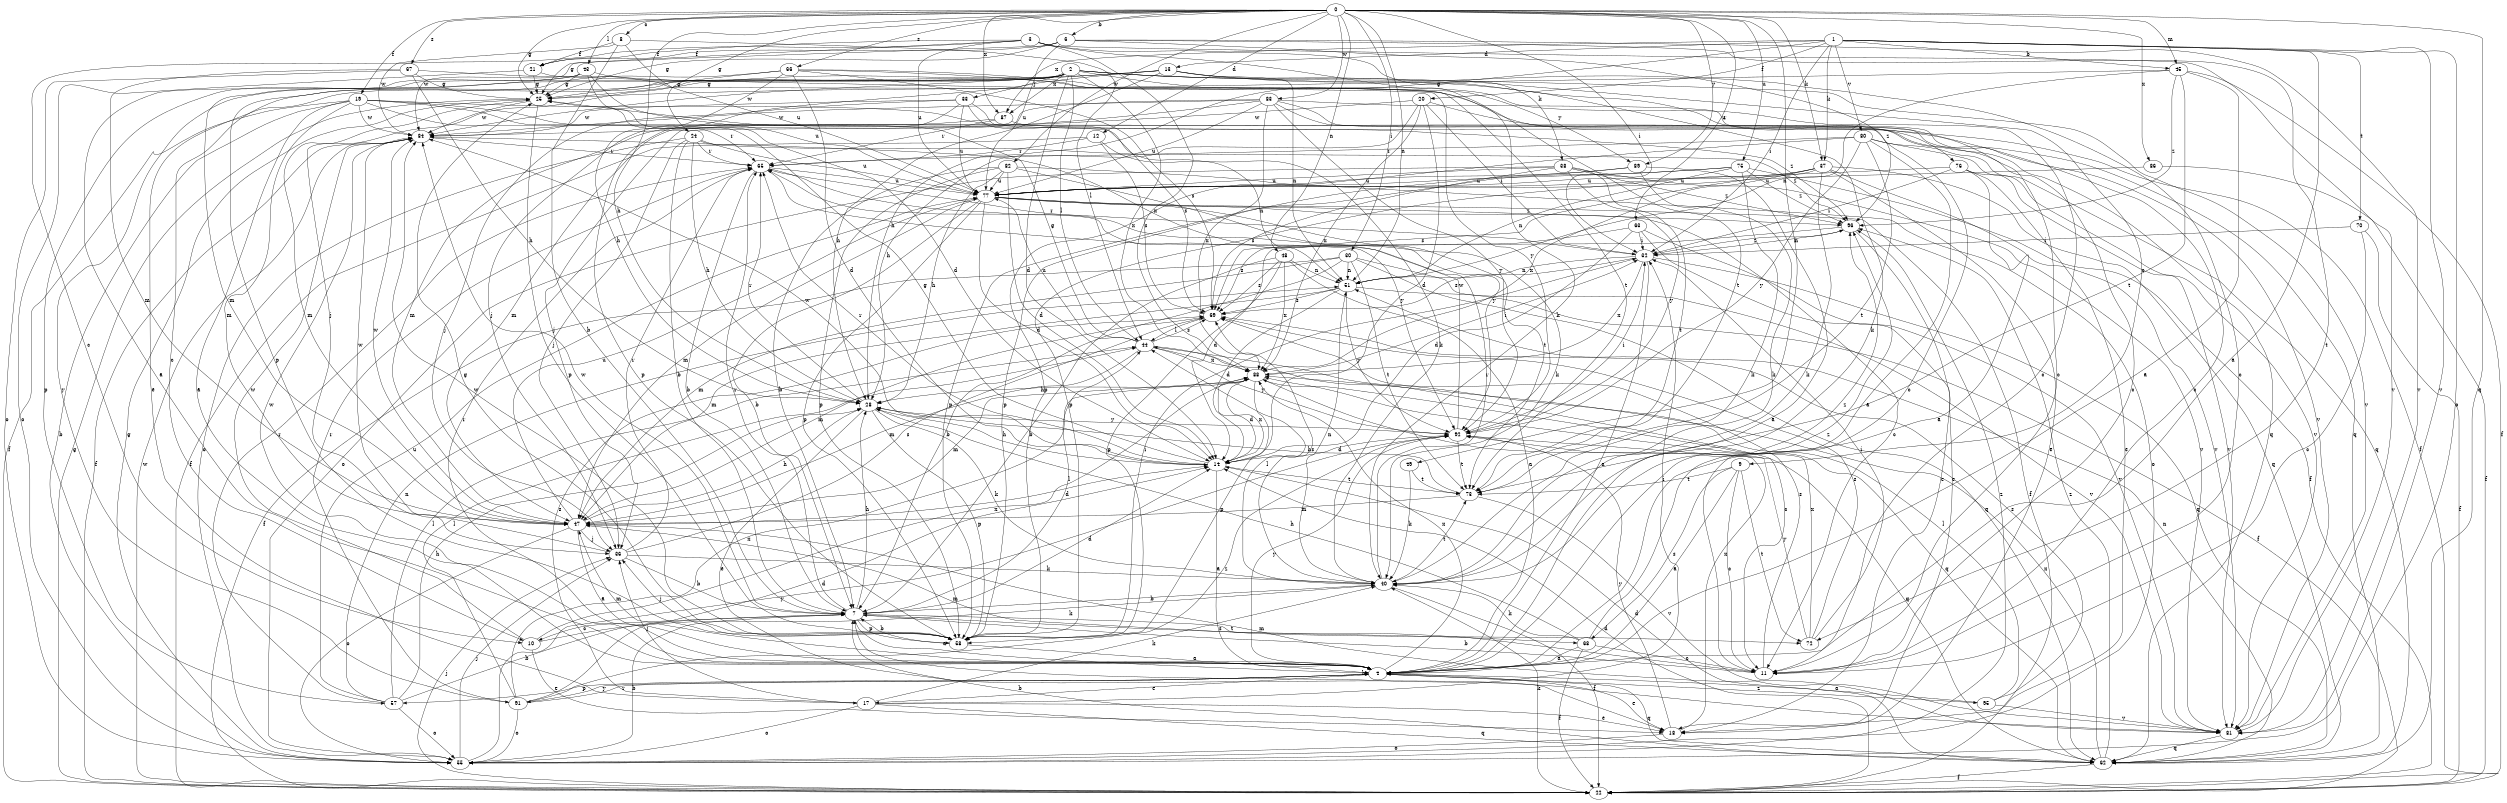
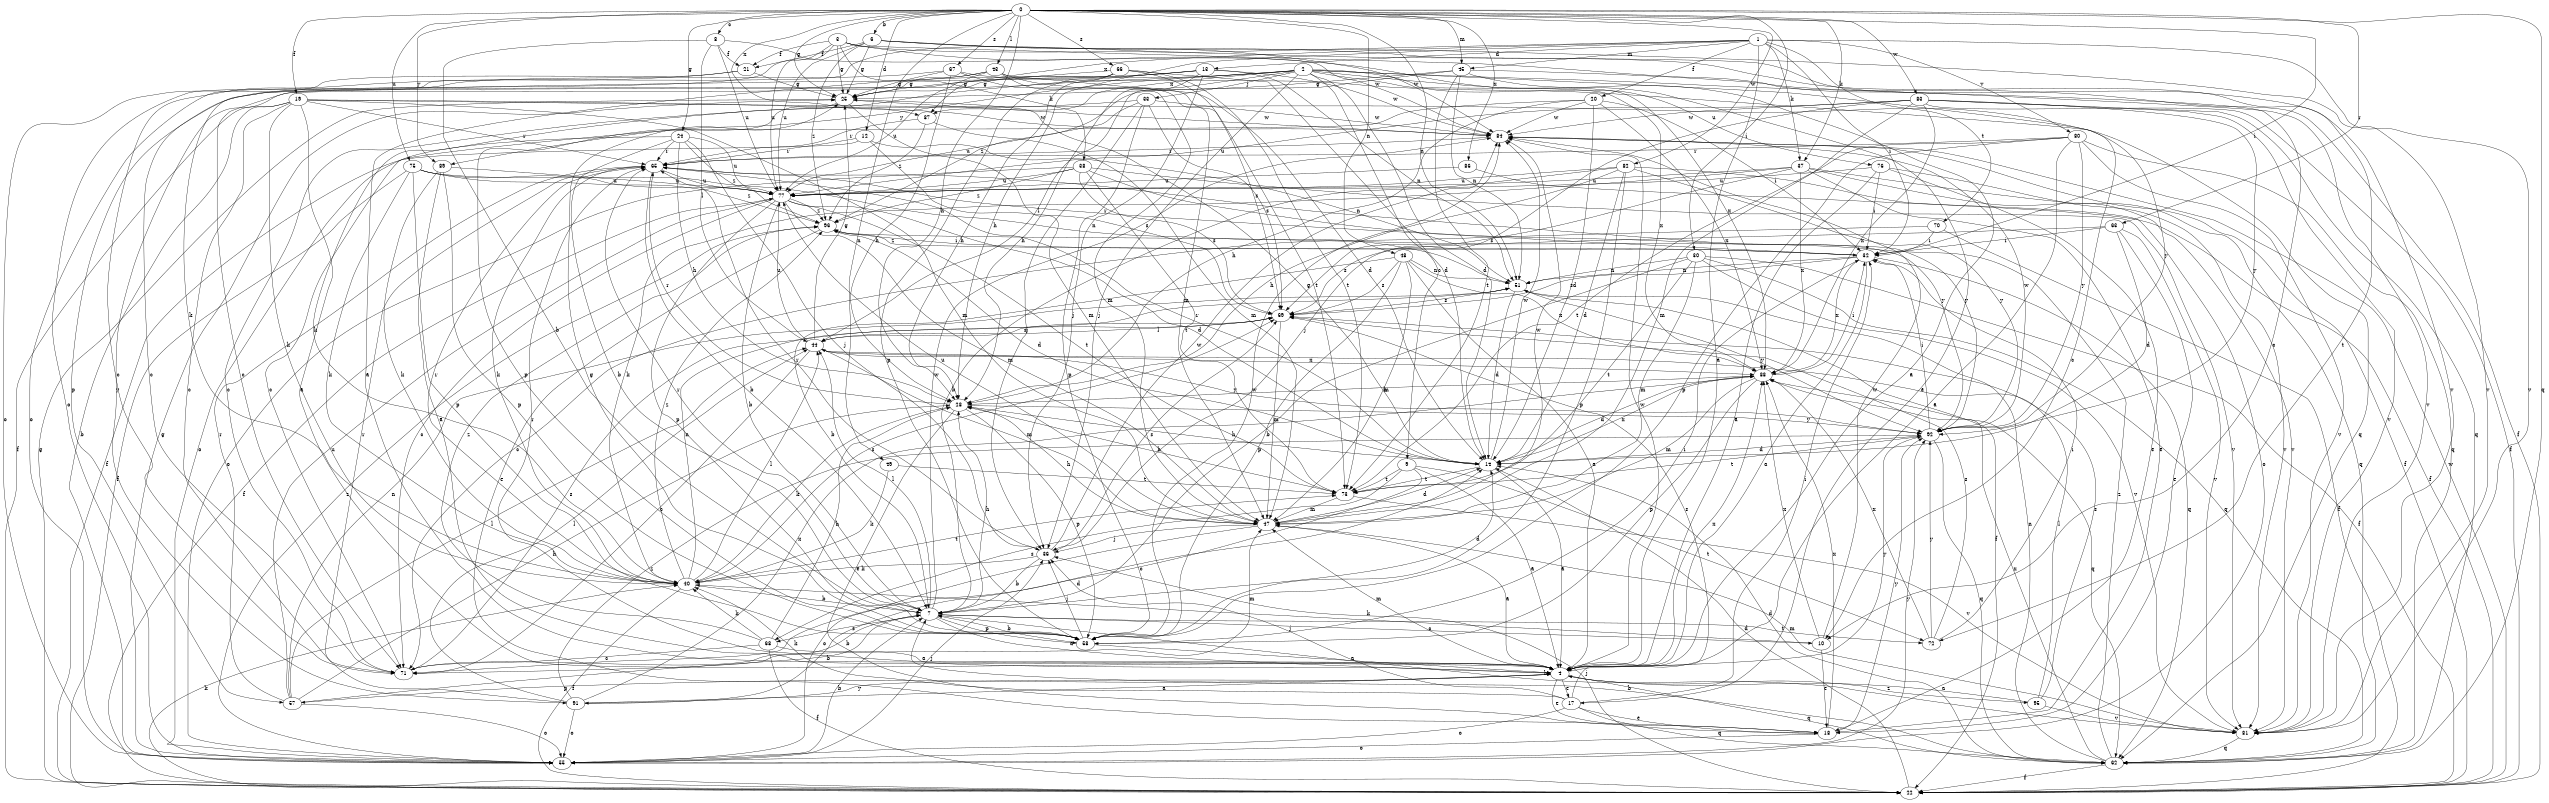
  strict digraph {
    0
    6
    8
    12
    19
    24
    25
    28
    30
    32
    37
    43
    45
    48
    49
    51
    62
    63
    66
    67
    75
    82
    83
    86
    87
    89
    81
    21
    77
    84
    72
    96
    44
    7
    65
    69
    22
    4
    55
    40
    47
-   11
+   11 [label=71]
    36
    58
    18
    92
    73
    88
    14
    1
    13
    20
    70
    80
    17
    57
    91
    95
    2
    9
    10
    33
    76
    68
    3
    38
    0 -> 6 [label=b]
    0 -> 8 [label=c]
    0 -> 12 [label=d]
    0 -> 19 [label=f]
    0 -> 24 [label=g]
    0 -> 25 [label=g]
    0 -> 28 [label=h]
    0 -> 30 [label=i]
    0 -> 32 [label=i]
    0 -> 37 [label=k]
    0 -> 43 [label=l]
    0 -> 45 [label=m]
    0 -> 48 [label=n]
    0 -> 49 [label=n]
    0 -> 51 [label=n]
    0 -> 62 [label=q]
    0 -> 63 [label=r]
    0 -> 66 [label=s]
    0 -> 67 [label=s]
    0 -> 75 [label=u]
    0 -> 82 [label=w]
    0 -> 83 [label=w]
    0 -> 86 [label=x]
    0 -> 87 [label=x]
    0 -> 89 [label=y]
    6 -> 25 [label=g]
    6 -> 81 [label=v]
    6 -> 21 [label=f]
    6 -> 77 [label=u]
    6 -> 84 [label=w]
    6 -> 72 [label=t]
    6 -> 96 [label=z]
    8 -> 21 [label=f]
    8 -> 77 [label=u]
    8 -> 84 [label=w]
    8 -> 44 [label=l]
    8 -> 7 [label=b]
    12 -> 51 [label=n]
    12 -> 65 [label=r]
    12 -> 69 [label=s]
    12 -> 22 [label=f]
    19 -> 62 [label=q]
    19 -> 84 [label=w]
    19 -> 65 [label=r]
    19 -> 22 [label=f]
    19 -> 4 [label=a]
    19 -> 55 [label=b]
    19 -> 40 [label=k]
    19 -> 47 [label=m]
    19 -> 11 [label=c]
    24 -> 28 [label=h]
    24 -> 77 [label=u]
    24 -> 96 [label=z]
    24 -> 7 [label=b]
    24 -> 65 [label=r]
    24 -> 55 [label=o]
    24 -> 36 [label=j]
    25 -> 84 [label=w]
    25 -> 47 [label=m]
    25 -> 58 [label=p]
    28 -> 65 [label=r]
    28 -> 40 [label=k]
    28 -> 58 [label=p]
    28 -> 18 [label=e]
    28 -> 92 [label=y]
    30 -> 51 [label=n]
    30 -> 62 [label=q]
    30 -> 81 [label=v]
    30 -> 7 [label=b]
    30 -> 22 [label=f]
    30 -> 47 [label=m]
    30 -> 73 [label=t]
    32 -> 51 [label=n]
    32 -> 62 [label=q]
    32 -> 96 [label=z]
    32 -> 65 [label=r]
    32 -> 69 [label=s]
    32 -> 4 [label=a]
    32 -> 88 [label=x]
    37 -> 62 [label=q]
    37 -> 81 [label=v]
    37 -> 77 [label=u]
    37 -> 69 [label=s]
    37 -> 40 [label=k]
-   37 -> 58 [label=p]
    37 -> 18 [label=e]
    37 -> 88 [label=x]
    43 -> 25 [label=g]
    43 -> 77 [label=u]
    43 -> 4 [label=a]
    43 -> 47 [label=m]
    43 -> 73 [label=t]
    43 -> 14 [label=d]
    45 -> 25 [label=g]
    45 -> 51 [label=n]
    45 -> 96 [label=z]
    45 -> 22 [label=f]
    45 -> 4 [label=a]
    45 -> 73 [label=t]
    48 -> 51 [label=n]
    48 -> 7 [label=b]
    48 -> 69 [label=s]
    48 -> 4 [label=a]
    48 -> 58 [label=p]
    48 -> 88 [label=x]
    49 -> 40 [label=k]
    49 -> 73 [label=t]
    51 -> 69 [label=s]
    51 -> 22 [label=f]
-   51 -> 47 [label=m]
+   48 -> 47 [label=m]
    51 -> 92 [label=y]
    51 -> 14 [label=d]
    62 -> 51 [label=n]
    62 -> 96 [label=z]
    62 -> 7 [label=b]
    62 -> 22 [label=f]
    62 -> 88 [label=x]
    62 -> 14 [label=d]
    63 -> 32 [label=i]
    63 -> 81 [label=v]
    63 -> 69 [label=s]
    63 -> 18 [label=e]
    63 -> 14 [label=d]
    66 -> 25 [label=g]
    66 -> 28 [label=h]
    66 -> 69 [label=s]
    66 -> 11 [label=c]
    66 -> 58 [label=p]
    66 -> 73 [label=t]
    66 -> 14 [label=d]
    67 -> 25 [label=g]
    67 -> 28 [label=h]
    67 -> 55 [label=o]
    67 -> 47 [label=m]
    67 -> 92 [label=y]
    75 -> 51 [label=n]
    75 -> 77 [label=u]
    75 -> 96 [label=z]
    75 -> 22 [label=f]
    75 -> 40 [label=k]
    75 -> 58 [label=p]
    82 -> 28 [label=h]
    82 -> 77 [label=u]
    82 -> 7 [label=b]
    82 -> 55 [label=o]
    82 -> 58 [label=p]
    82 -> 92 [label=y]
    82 -> 14 [label=d]
    83 -> 62 [label=q]
    83 -> 81 [label=v]
    83 -> 77 [label=u]
    83 -> 84 [label=w]
    83 -> 22 [label=f]
    83 -> 47 [label=m]
    83 -> 36 [label=j]
    83 -> 92 [label=y]
    83 -> 88 [label=x]
    86 -> 77 [label=u]
    86 -> 22 [label=f]
    87 -> 96 [label=z]
    87 -> 65 [label=r]
    87 -> 47 [label=m]
    89 -> 77 [label=u]
    89 -> 4 [label=a]
    89 -> 40 [label=k]
    89 -> 58 [label=p]
    81 -> 62 [label=q]
    81 -> 7 [label=b]
    81 -> 47 [label=m]
    21 -> 25 [label=g]
    21 -> 55 [label=o]
    21 -> 11 [label=c]
    77 -> 96 [label=z]
    77 -> 7 [label=b]
    77 -> 22 [label=f]
    77 -> 47 [label=m]
    77 -> 11 [label=c]
    77 -> 58 [label=p]
    77 -> 73 [label=t]
    77 -> 14 [label=d]
    84 -> 65 [label=r]
    84 -> 22 [label=f]
    72 -> 32 [label=i]
    72 -> 69 [label=s]
    72 -> 92 [label=y]
    72 -> 88 [label=x]
    96 -> 32 [label=i]
    96 -> 18 [label=e]
    96 -> 14 [label=d]
    44 -> 25 [label=g]
    44 -> 77 [label=u]
    44 -> 69 [label=s]
    44 -> 47 [label=m]
    44 -> 11 [label=c]
    44 -> 92 [label=y]
    44 -> 88 [label=x]
    7 -> 28 [label=h]
    7 -> 84 [label=w]
    7 -> 72 [label=t]
    7 -> 44 [label=l]
    7 -> 65 [label=r]
    7 -> 4 [label=a]
    7 -> 58 [label=p]
    7 -> 14 [label=d]
    7 -> 10 [label=c]
    7 -> 68 [label=s]
    65 -> 77 [label=u]
    65 -> 7 [label=b]
    65 -> 40 [label=k]
    65 -> 92 [label=y]
    69 -> 44 [label=l]
    69 -> 47 [label=m]
    22 -> 25 [label=g]
    22 -> 84 [label=w]
    22 -> 40 [label=k]
    22 -> 36 [label=j]
    22 -> 14 [label=d]
    4 -> 62 [label=q]
    4 -> 84 [label=w]
    4 -> 65 [label=r]
    4 -> 47 [label=m]
    4 -> 18 [label=e]
    4 -> 92 [label=y]
    4 -> 88 [label=x]
    4 -> 17 [label=e]
    4 -> 57 [label=p]
    4 -> 91 [label=y]
    4 -> 95 [label=z]
    55 -> 25 [label=g]
    55 -> 96 [label=z]
    55 -> 7 [label=b]
    55 -> 36 [label=j]
    55 -> 92 [label=y]
    40 -> 51 [label=n]
    40 -> 96 [label=z]
    40 -> 44 [label=l]
    40 -> 7 [label=b]
    40 -> 65 [label=r]
    40 -> 69 [label=s]
    40 -> 22 [label=f]
    40 -> 73 [label=t]
    47 -> 28 [label=h]
    47 -> 77 [label=u]
    47 -> 84 [label=w]
    47 -> 4 [label=a]
    47 -> 55 [label=o]
    47 -> 36 [label=j]
    47 -> 14 [label=d]
    11 -> 7 [label=b]
    11 -> 69 [label=s]
    11 -> 47 [label=m]
    36 -> 84 [label=w]
    36 -> 7 [label=b]
    36 -> 65 [label=r]
    36 -> 69 [label=s]
    36 -> 40 [label=k]
    58 -> 25 [label=g]
    58 -> 32 [label=i]
    58 -> 84 [label=w]
    58 -> 7 [label=b]
    58 -> 4 [label=a]
    58 -> 36 [label=j]
    18 -> 55 [label=o]
    18 -> 92 [label=y]
    18 -> 88 [label=x]
    92 -> 32 [label=i]
    92 -> 62 [label=q]
    92 -> 84 [label=w]
    92 -> 73 [label=t]
    92 -> 14 [label=d]
    73 -> 28 [label=h]
    73 -> 81 [label=v]
    73 -> 47 [label=m]
    88 -> 28 [label=h]
    88 -> 32 [label=i]
    88 -> 62 [label=q]
    88 -> 47 [label=m]
    88 -> 58 [label=p]
    88 -> 14 [label=d]
    14 -> 25 [label=g]
    14 -> 28 [label=h]
    14 -> 84 [label=w]
    14 -> 65 [label=r]
    14 -> 4 [label=a]
    14 -> 73 [label=t]
    14 -> 88 [label=x]
    1 -> 28 [label=h]
    1 -> 32 [label=i]
    1 -> 37 [label=k]
-   1 -> 45 [label=b]
+   1 -> 45 [label=m]
    1 -> 87 [label=x]
    1 -> 81 [label=v]
    1 -> 4 [label=a]
    1 -> 55 [label=o]
    1 -> 13 [label=d]
    1 -> 20 [label=f]
    1 -> 70 [label=t]
    1 -> 80 [label=v]
    13 -> 25 [label=g]
    13 -> 28 [label=h]
    13 -> 51 [label=n]
    13 -> 84 [label=w]
    13 -> 40 [label=k]
    13 -> 11 [label=c]
    13 -> 36 [label=j]
    20 -> 28 [label=h]
    20 -> 32 [label=i]
    20 -> 84 [label=w]
    20 -> 11 [label=c]
    20 -> 88 [label=x]
    20 -> 14 [label=d]
    70 -> 32 [label=i]
    70 -> 22 [label=f]
    70 -> 11 [label=c]
    80 -> 62 [label=q]
    80 -> 81 [label=v]
    80 -> 65 [label=r]
    80 -> 4 [label=a]
    80 -> 58 [label=p]
    80 -> 92 [label=y]
    80 -> 73 [label=t]
    17 -> 32 [label=i]
    17 -> 62 [label=q]
    17 -> 69 [label=s]
    17 -> 55 [label=o]
    17 -> 40 [label=k]
    17 -> 36 [label=j]
    17 -> 18 [label=e]
    57 -> 28 [label=h]
    57 -> 51 [label=n]
    57 -> 77 [label=u]
    57 -> 44 [label=l]
    57 -> 7 [label=b]
    57 -> 65 [label=r]
    57 -> 55 [label=o]
    91 -> 44 [label=l]
    91 -> 65 [label=r]
-   91 -> 4 [label=r]
+   91 -> 4 [label=a]
    91 -> 55 [label=o]
    91 -> 92 [label=z]
    91 -> 88 [label=x]
    91 -> 14 [label=d]
    95 -> 81 [label=v]
    95 -> 44 [label=l]
    95 -> 69 [label=s]
    95 -> 4 [label=a]
    2 -> 87 [label=x]
    2 -> 89 [label=y]
    2 -> 81 [label=v]
    2 -> 44 [label=l]
    2 -> 36 [label=j]
    2 -> 88 [label=x]
    2 -> 14 [label=d]
    2 -> 17 [label=e]
    2 -> 57 [label=p]
    2 -> 91 [label=y]
    2 -> 9 [label=c]
    2 -> 10 [label=c]
    2 -> 33 [label=j]
    2 -> 76 [label=u]
    9 -> 72 [label=t]
    9 -> 4 [label=a]
    9 -> 11 [label=c]
    9 -> 73 [label=t]
    9 -> 68 [label=s]
    10 -> 84 [label=w]
    10 -> 40 [label=k]
    10 -> 18 [label=e]
    10 -> 88 [label=x]
    33 -> 77 [label=u]
    33 -> 84 [label=w]
    33 -> 69 [label=s]
    33 -> 11 [label=c]
    33 -> 36 [label=j]
    33 -> 58 [label=p]
    76 -> 32 [label=i]
    76 -> 81 [label=v]
    76 -> 77 [label=u]
    76 -> 4 [label=a]
    76 -> 18 [label=e]
    68 -> 28 [label=h]
    68 -> 96 [label=z]
    68 -> 22 [label=f]
    68 -> 4 [label=a]
    68 -> 40 [label=k]
    68 -> 11 [label=c]
    3 -> 25 [label=g]
    3 -> 81 [label=v]
    3 -> 21 [label=f]
    3 -> 77 [label=u]
    3 -> 40 [label=k]
    3 -> 88 [label=x]
    3 -> 10 [label=c]
    3 -> 38 [label=k]
    38 -> 81 [label=v]
    38 -> 77 [label=u]
    38 -> 96 [label=z]
    38 -> 69 [label=s]
    38 -> 55 [label=o]
    38 -> 92 [label=y]
    38 -> 73 [label=t]
  }
